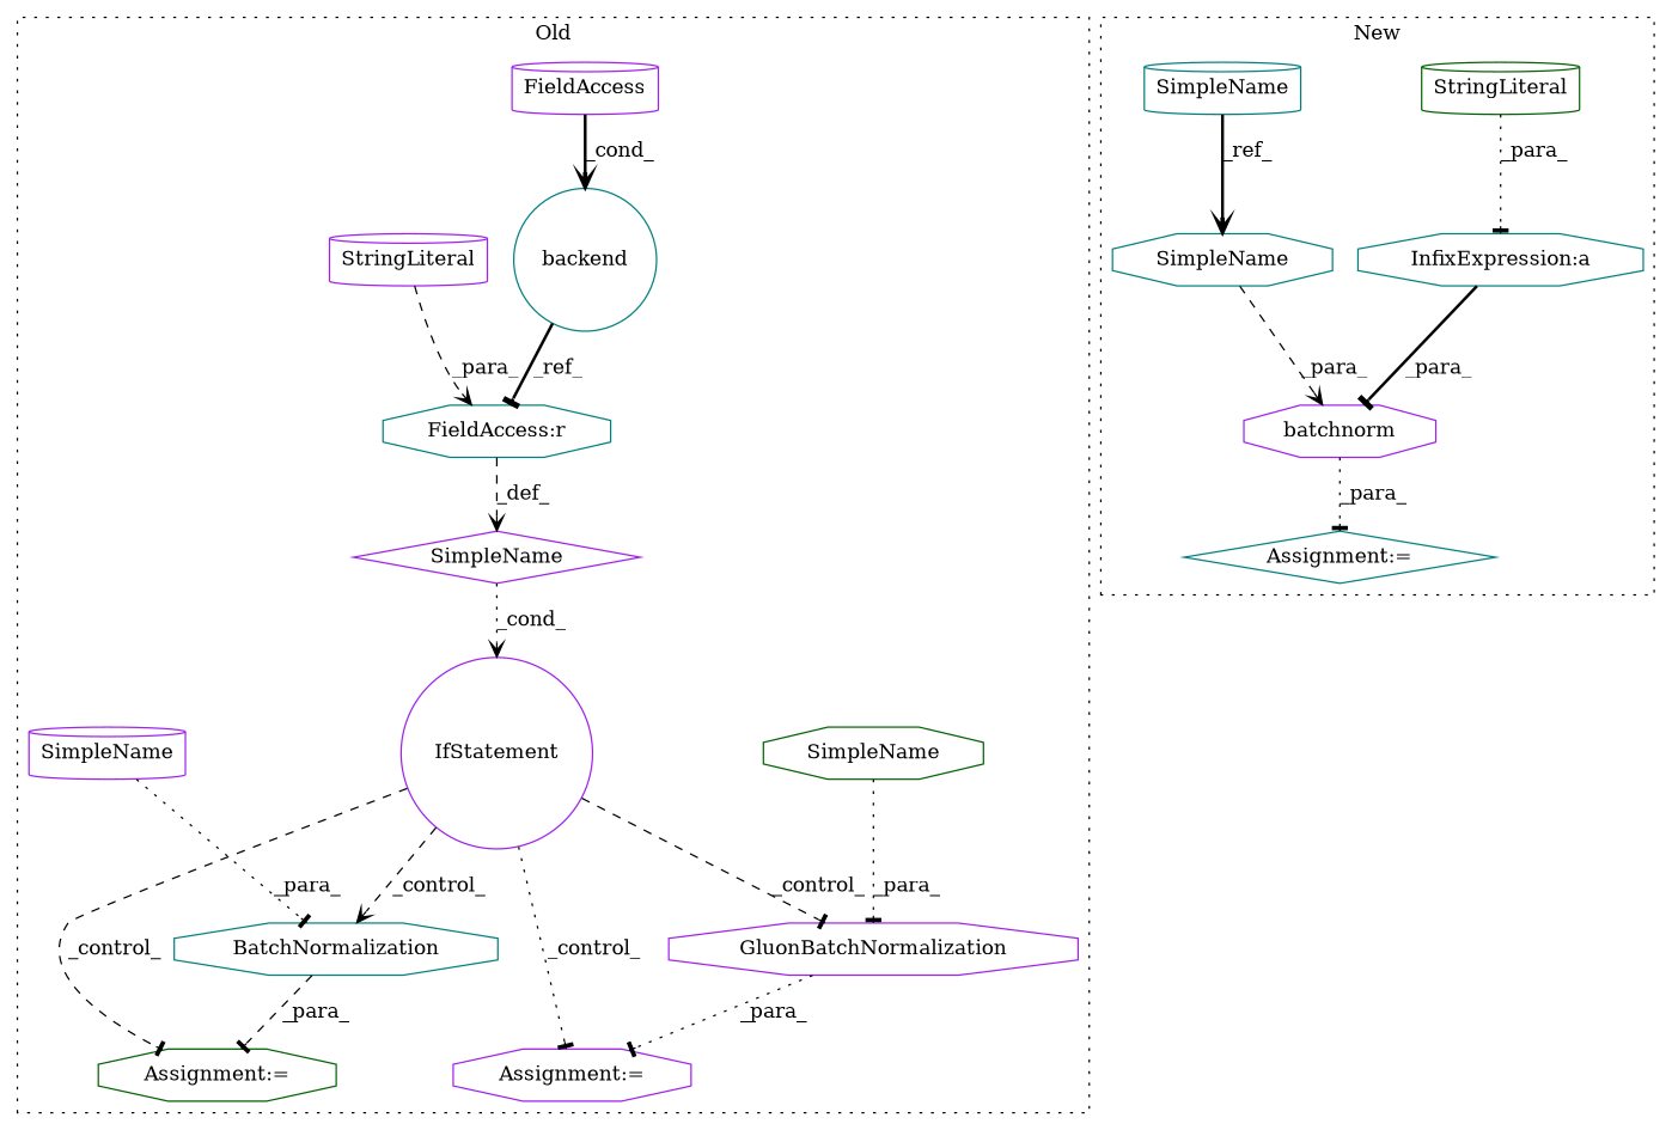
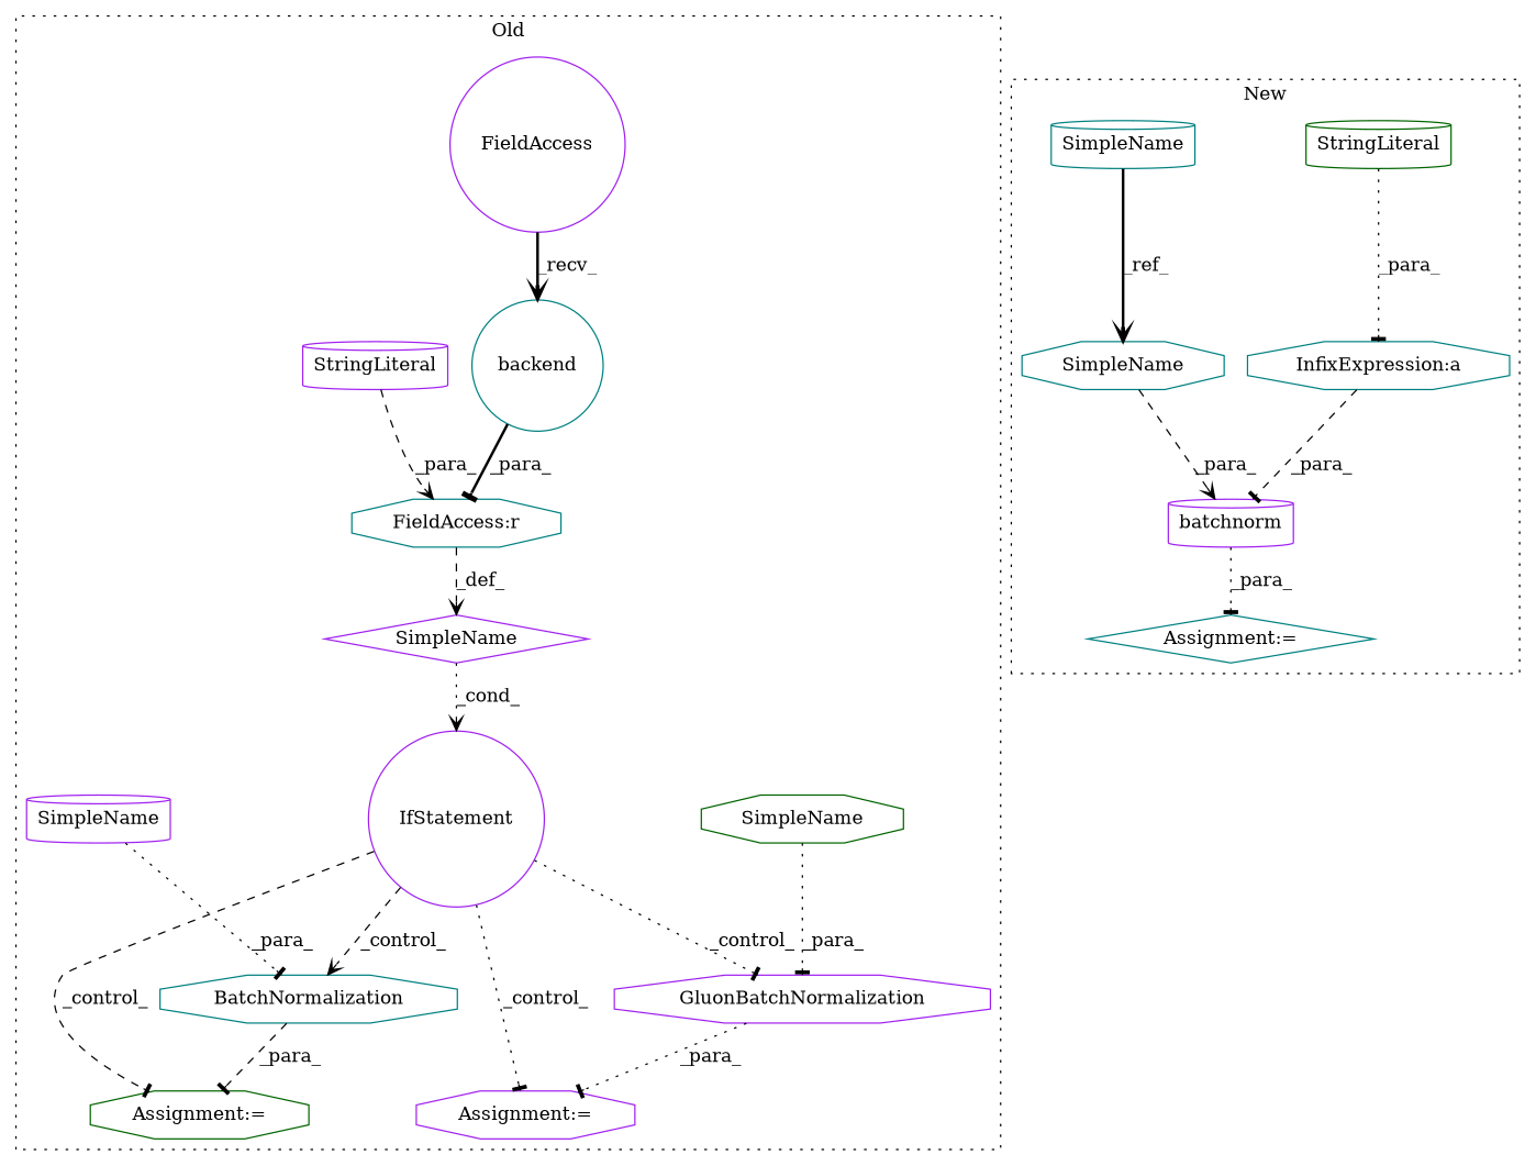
  digraph {
    node [a=42 color=purple l=1 shape=octagon]
    edge [arrowhead=tee style=dotted]
    n1 [a=32 l="24,1" label=GluonBatchNormalization s="2993,3018"]
    n2 [a=32 color=teal l="19,1" label=BatchNormalization s="3056,3076"]
    n3 [a=27 color=teal l=4 label="FieldAccess:r" s=2970]
    n4 [a=25 l="4,2" label=IfStatement s="2943,2981" shape=circle]
    n5 [label=SimpleName shape=diamond l=""]
    n6 [a=32 color=teal l=9 label=backend s=2961 shape=circle]
-   n7 [a=22 l=13 label=FieldAccess s=2947 shape=cylinder]
+   n7 [a=22 l=13 label=FieldAccess s=2947 shape=circle]
    n8 [a=7 color=darkgreen label="Assignment:=" s=3042]
    n9 [a=7 label="Assignment:=" s=2992]
    n10 [a=45 l=7 label=StringLiteral s=2974 shape=cylinder]
    n11 [color=darkgreen label=SimpleName s=3017]
    n12 [label=SimpleName s=3075 shape=cylinder]
-   n13 [a=32 l="10,1" label=batchnorm s="2818,2842"]
+   n13 [a=32 l="10,1" label=batchnorm s="2818,2842" shape=cylinder]
    n14 [a=27 color=teal l=3 label="InfixExpression:a" s=2834]
    n15 [a=45 color=darkgreen l=5 label=StringLiteral s=2837 shape=cylinder]
    n16 [color=teal label=SimpleName s=2809 shape=cylinder]
    n17 [a=7 color=teal label="Assignment:=" s=2817 shape=diamond]
    n18 [color=teal label=SimpleName s=2828]
    subgraph cluster_1 {
      label=Old
      style=dotted
      n1
      n2
      n3
      n4
      n5
      n6
      n7
      n8
      n9
      n10
      n11
      n12
    }
    subgraph cluster_2 {
      label=New
      style=dotted
      n13
      n14
      n15
      n16
      n17
      n18
    }
    n1 -> n9 [label=_para_]
    n2 -> n8 [label=_para_ style=dashed]
    n3 -> n5 [arrowhead=vee label=_def_ style=dashed]
-   n4 -> n1 [label=_control_ style=dashed]
+   n4 -> n1 [label=_control_]
    n4 -> n2 [arrowhead=vee label=_control_ style=dashed]
    n4 -> n8 [label=_control_ style=dashed]
    n4 -> n9 [label=_control_]
    n5 -> n4 [arrowhead=vee label=_cond_]
-   n6 -> n3 [label=_ref_ style=bold]
-   n7 -> n6 [arrowhead=vee label=_cond_ style=bold]
+   n6 -> n3 [label=_para_ style=bold]
+   n7 -> n6 [arrowhead=vee label=_recv_ style=bold]
    n10 -> n3 [arrowhead=vee label=_para_ style=dashed]
    n11 -> n1 [label=_para_]
    n12 -> n2 [label=_para_]
    n13 -> n17 [label=_para_]
-   n14 -> n13 [label=_para_ style=bold]
+   n14 -> n13 [label=_para_ style=dashed]
    n15 -> n14 [label=_para_]
    n16 -> n18 [arrowhead=vee label=_ref_ style=bold]
    n18 -> n13 [arrowhead=vee label=_para_ style=dashed]
  }
